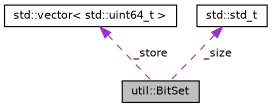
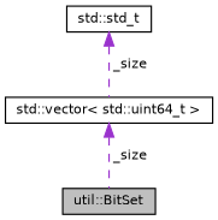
  digraph {
    node [color=black fillcolor=white fontname=Helvetica fontsize=10 shape=record style=filled]
    edge [color=darkorchid3 dir=back fontname=Helvetica fontsize=10 labelfontname=Helvetica labelfontsize=10 style=dashed]
    n1 [fillcolor=grey75 fontcolor=black height=0.2 label="util::BitSet" width=0.4]
    n2 [height=0.2 label="std::vector\< std::uint64_t \>" width=0.4]
    n3 [height=0.2 label="std::std_t" width=0.4]
-   n2 -> n1 [label=" _store"]
-   n3 -> n1 [label=" _size"]
+   n2 -> n1 [label=" _size"]
+   n3 -> n2 [label=" _size"]
  }
